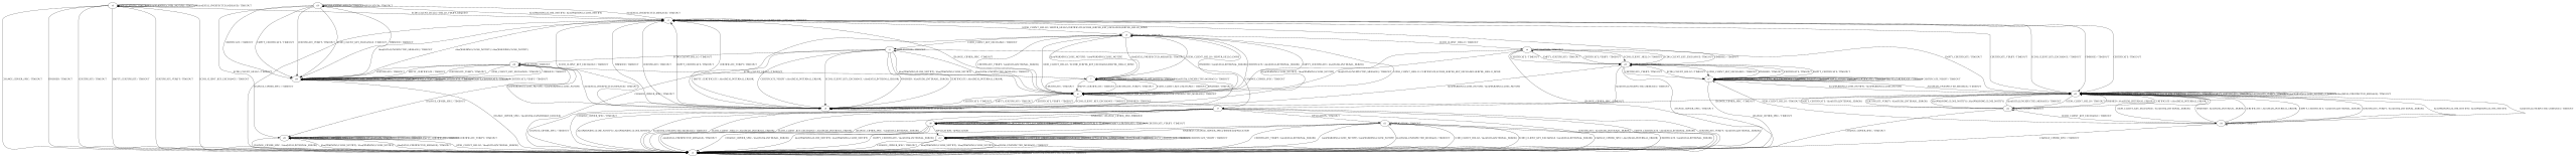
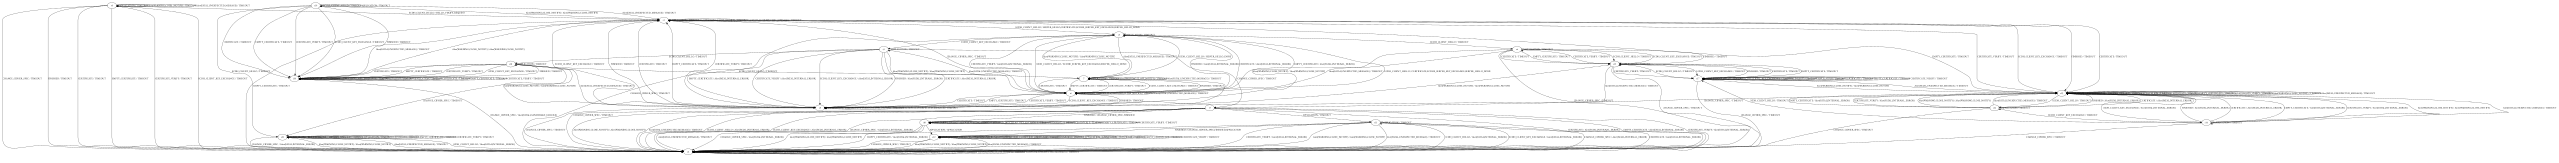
  digraph {
    fontname="EB Garamond"
    node [fontname="EB Garamond"]
    edge [fontname="EB Garamond"]
    n1 [label=s0]
    n2 [label=s1]
    n3 [label=s2]
    n4 [label=s3]
    n5 [label=s13]
    n6 [label=s4]
    n7 [label=s5]
    n8 [label=s6]
    n9 [label=s7]
    n10 [label=s14]
    n11 [label=s9]
    n12 [label=s15]
    n13 [label=s8]
    n14 [label=s18]
    n15 [label=s16]
    n16 [label=s17]
    n17 [label=s10]
    n18 [label=s11]
    n19 [label=s20]
    n20 [label=s21]
    n21 [label=s12]
    n22 [label=s19]
    n1 -> n1 [label="APPLICATION / TIMEOUT"]
    n1 -> n1 [label="Alert(WARNING,CLOSE_NOTIFY) / TIMEOUT"]
    n1 -> n1 [label="Alert(FATAL,UNEXPECTED_MESSAGE) / TIMEOUT"]
    n1 -> n2 [label="ECDH_CLIENT_HELLO / HELLO_VERIFY_REQUEST"]
    n1 -> n3 [label="ECDH_CLIENT_KEY_EXCHANGE / TIMEOUT"]
    n1 -> n3 [label="CHANGE_CIPHER_SPEC / TIMEOUT"]
    n1 -> n3 [label="FINISHED / TIMEOUT"]
    n1 -> n3 [label="CERTIFICATE / TIMEOUT"]
    n1 -> n3 [label="EMPTY_CERTIFICATE / TIMEOUT"]
    n1 -> n3 [label="CERTIFICATE_VERIFY / TIMEOUT"]
    n2 -> n2 [label="APPLICATION / TIMEOUT"]
    n2 -> n2 [label="Alert(WARNING,CLOSE_NOTIFY) / TIMEOUT"]
    n2 -> n2 [label="Alert(FATAL,UNEXPECTED_MESSAGE) / TIMEOUT"]
-   n2 -> n3 [label="CHANGE_CIPHER_SPEC / TIMEOUT"]
+   n2 -> n3 [label="EMPTY_CERTIFICATE / TIMEOUT"]
    n2 -> n4 [label="ECDH_CLIENT_HELLO / SERVER_HELLO,CERTIFICATE,ECDHE_SERVER_KEY_EXCHANGE,SERVER_HELLO_DONE"]
    n2 -> n5 [label="ECDH_CLIENT_KEY_EXCHANGE / TIMEOUT"]
    n2 -> n5 [label="FINISHED / TIMEOUT"]
    n2 -> n5 [label="CERTIFICATE / TIMEOUT"]
    n2 -> n5 [label="EMPTY_CERTIFICATE / TIMEOUT"]
    n2 -> n5 [label="CERTIFICATE_VERIFY / TIMEOUT"]
    n3 -> n3 [label="ECDH_CLIENT_HELLO / TIMEOUT"]
    n3 -> n3 [label="ECDH_CLIENT_KEY_EXCHANGE / TIMEOUT"]
    n3 -> n3 [label="CHANGE_CIPHER_SPEC / TIMEOUT"]
    n3 -> n3 [label="FINISHED / TIMEOUT"]
    n3 -> n3 [label="APPLICATION / TIMEOUT"]
    n3 -> n3 [label="CERTIFICATE / TIMEOUT"]
    n3 -> n3 [label="EMPTY_CERTIFICATE / TIMEOUT"]
    n3 -> n3 [label="CERTIFICATE_VERIFY / TIMEOUT"]
    n3 -> n3 [label="Alert(WARNING,CLOSE_NOTIFY) / TIMEOUT"]
    n3 -> n3 [label="Alert(FATAL,UNEXPECTED_MESSAGE) / TIMEOUT"]
    n4 -> n3 [label="CHANGE_CIPHER_SPEC / TIMEOUT"]
    n4 -> n4 [label="APPLICATION / TIMEOUT"]
    n4 -> n6 [label="ECDH_CLIENT_HELLO / TIMEOUT"]
    n4 -> n7 [label="ECDH_CLIENT_KEY_EXCHANGE / TIMEOUT"]
    n4 -> n8 [label="FINISHED / Alert(FATAL,INTERNAL_ERROR)"]
    n4 -> n8 [label="CERTIFICATE / Alert(FATAL,INTERNAL_ERROR)"]
    n4 -> n8 [label="EMPTY_CERTIFICATE / Alert(FATAL,INTERNAL_ERROR)"]
    n4 -> n8 [label="CERTIFICATE_VERIFY / Alert(FATAL,INTERNAL_ERROR)"]
    n4 -> n9 [label="Alert(WARNING,CLOSE_NOTIFY) / Alert(WARNING,CLOSE_NOTIFY)"]
    n4 -> n9 [label="Alert(FATAL,UNEXPECTED_MESSAGE) / TIMEOUT"]
    n5 -> n5 [label="ECDH_CLIENT_KEY_EXCHANGE / TIMEOUT"]
    n5 -> n5 [label="FINISHED / TIMEOUT"]
    n5 -> n5 [label="APPLICATION / TIMEOUT"]
    n5 -> n5 [label="CERTIFICATE / TIMEOUT"]
    n5 -> n5 [label="EMPTY_CERTIFICATE / TIMEOUT"]
    n5 -> n5 [label="CERTIFICATE_VERIFY / TIMEOUT"]
    n5 -> n5 [label="Alert(WARNING,CLOSE_NOTIFY) / TIMEOUT"]
    n5 -> n5 [label="Alert(FATAL,UNEXPECTED_MESSAGE) / TIMEOUT"]
    n5 -> n10 [label="ECDH_CLIENT_HELLO / TIMEOUT"]
    n5 -> n11 [label="CHANGE_CIPHER_SPEC / TIMEOUT"]
    n6 -> n3 [label="CHANGE_CIPHER_SPEC / TIMEOUT"]
    n6 -> n6 [label="APPLICATION / TIMEOUT"]
    n6 -> n8 [label="Alert(WARNING,CLOSE_NOTIFY) / Alert(WARNING,CLOSE_NOTIFY)"]
    n6 -> n8 [label="Alert(FATAL,UNEXPECTED_MESSAGE) / TIMEOUT"]
    n6 -> n12 [label="ECDH_CLIENT_HELLO / TIMEOUT"]
    n6 -> n12 [label="ECDH_CLIENT_KEY_EXCHANGE / TIMEOUT"]
    n6 -> n12 [label="FINISHED / TIMEOUT"]
    n6 -> n12 [label="CERTIFICATE / TIMEOUT"]
    n6 -> n12 [label="EMPTY_CERTIFICATE / TIMEOUT"]
    n6 -> n12 [label="CERTIFICATE_VERIFY / TIMEOUT"]
    n7 -> n7 [label="APPLICATION / TIMEOUT"]
    n7 -> n8 [label="Alert(WARNING,CLOSE_NOTIFY) / Alert(WARNING,CLOSE_NOTIFY)"]
    n7 -> n8 [label="Alert(FATAL,UNEXPECTED_MESSAGE) / TIMEOUT"]
    n7 -> n11 [label="CHANGE_CIPHER_SPEC / TIMEOUT"]
    n7 -> n13 [label="ECDH_CLIENT_KEY_EXCHANGE / Alert(FATAL,INTERNAL_ERROR)"]
    n7 -> n13 [label="FINISHED / Alert(FATAL,INTERNAL_ERROR)"]
    n7 -> n13 [label="CERTIFICATE / Alert(FATAL,INTERNAL_ERROR)"]
    n7 -> n13 [label="EMPTY_CERTIFICATE / Alert(FATAL,INTERNAL_ERROR)"]
    n7 -> n13 [label="CERTIFICATE_VERIFY / Alert(FATAL,INTERNAL_ERROR)"]
    n7 -> n14 [label="ECDH_CLIENT_HELLO / TIMEOUT"]
    n8 -> n2 [label="CHANGE_CIPHER_SPEC / TIMEOUT"]
    n8 -> n4 [label="ECDH_CLIENT_HELLO / ECDHE_SERVER_KEY_EXCHANGE,SERVER_HELLO_DONE"]
    n8 -> n8 [label="APPLICATION / TIMEOUT"]
    n8 -> n8 [label="Alert(WARNING,CLOSE_NOTIFY) / TIMEOUT"]
    n8 -> n8 [label="Alert(FATAL,UNEXPECTED_MESSAGE) / TIMEOUT"]
    n8 -> n13 [label="ECDH_CLIENT_KEY_EXCHANGE / TIMEOUT"]
    n8 -> n13 [label="FINISHED / TIMEOUT"]
    n8 -> n13 [label="CERTIFICATE / TIMEOUT"]
    n8 -> n13 [label="EMPTY_CERTIFICATE / TIMEOUT"]
    n8 -> n13 [label="CERTIFICATE_VERIFY / TIMEOUT"]
    n9 -> n3 [label="CHANGE_CIPHER_SPEC / TIMEOUT"]
    n9 -> n4 [label="ECDH_CLIENT_HELLO / SERVER_HELLO_DONE"]
    n9 -> n8 [label="ECDH_CLIENT_KEY_EXCHANGE / TIMEOUT"]
    n9 -> n8 [label="FINISHED / TIMEOUT"]
    n9 -> n8 [label="CERTIFICATE / TIMEOUT"]
    n9 -> n8 [label="EMPTY_CERTIFICATE / TIMEOUT"]
    n9 -> n8 [label="CERTIFICATE_VERIFY / TIMEOUT"]
    n9 -> n9 [label="APPLICATION / TIMEOUT"]
    n9 -> n9 [label="Alert(WARNING,CLOSE_NOTIFY) / TIMEOUT"]
    n9 -> n9 [label="Alert(FATAL,UNEXPECTED_MESSAGE) / TIMEOUT"]
    n10 -> n3 [label="CHANGE_CIPHER_SPEC / TIMEOUT"]
    n10 -> n5 [label="FINISHED / Alert(FATAL,INTERNAL_ERROR)"]
    n10 -> n5 [label="CERTIFICATE / Alert(FATAL,INTERNAL_ERROR)"]
    n10 -> n5 [label="EMPTY_CERTIFICATE / Alert(FATAL,INTERNAL_ERROR)"]
    n10 -> n5 [label="CERTIFICATE_VERIFY / Alert(FATAL,INTERNAL_ERROR)"]
    n10 -> n5 [label="Alert(WARNING,CLOSE_NOTIFY) / Alert(WARNING,CLOSE_NOTIFY)"]
    n10 -> n5 [label="Alert(FATAL,UNEXPECTED_MESSAGE) / TIMEOUT"]
    n10 -> n10 [label="APPLICATION / TIMEOUT"]
    n10 -> n15 [label="ECDH_CLIENT_KEY_EXCHANGE / TIMEOUT"]
    n11 -> n3 [label="ECDH_CLIENT_HELLO / Alert(FATAL,INTERNAL_ERROR)"]
    n11 -> n3 [label="ECDH_CLIENT_KEY_EXCHANGE / Alert(FATAL,INTERNAL_ERROR)"]
    n11 -> n3 [label="CHANGE_CIPHER_SPEC / Alert(FATAL,INTERNAL_ERROR)"]
    n11 -> n3 [label="CERTIFICATE / Alert(FATAL,INTERNAL_ERROR)"]
    n11 -> n3 [label="EMPTY_CERTIFICATE / Alert(FATAL,INTERNAL_ERROR)"]
    n11 -> n3 [label="CERTIFICATE_VERIFY / Alert(FATAL,INTERNAL_ERROR)"]
    n11 -> n3 [label="Alert(WARNING,CLOSE_NOTIFY) / Alert(WARNING,CLOSE_NOTIFY)"]
    n11 -> n3 [label="Alert(FATAL,UNEXPECTED_MESSAGE) / TIMEOUT"]
    n11 -> n17 [label="FINISHED / CHANGE_CIPHER_SPEC,FINISHED"]
    n11 -> n18 [label="APPLICATION / TIMEOUT"]
    n12 -> n3 [label="CHANGE_CIPHER_SPEC / TIMEOUT"]
    n12 -> n12 [label="APPLICATION / TIMEOUT"]
    n12 -> n13 [label="Alert(WARNING,CLOSE_NOTIFY) / Alert(WARNING,CLOSE_NOTIFY)"]
    n12 -> n13 [label="Alert(FATAL,UNEXPECTED_MESSAGE) / TIMEOUT"]
    n12 -> n16 [label="ECDH_CLIENT_HELLO / TIMEOUT"]
    n12 -> n16 [label="ECDH_CLIENT_KEY_EXCHANGE / TIMEOUT"]
    n12 -> n16 [label="FINISHED / TIMEOUT"]
    n12 -> n16 [label="CERTIFICATE / TIMEOUT"]
    n12 -> n16 [label="EMPTY_CERTIFICATE / TIMEOUT"]
    n12 -> n16 [label="CERTIFICATE_VERIFY / TIMEOUT"]
    n13 -> n2 [label="ECDH_CLIENT_KEY_EXCHANGE / TIMEOUT"]
    n13 -> n2 [label="FINISHED / TIMEOUT"]
    n13 -> n2 [label="CERTIFICATE / TIMEOUT"]
    n13 -> n2 [label="EMPTY_CERTIFICATE / TIMEOUT"]
    n13 -> n2 [label="CERTIFICATE_VERIFY / TIMEOUT"]
    n13 -> n3 [label="CHANGE_CIPHER_SPEC / TIMEOUT"]
    n13 -> n4 [label="ECDH_CLIENT_HELLO / CERTIFICATE,ECDHE_SERVER_KEY_EXCHANGE,SERVER_HELLO_DONE"]
    n13 -> n13 [label="APPLICATION / TIMEOUT"]
    n13 -> n13 [label="Alert(WARNING,CLOSE_NOTIFY) / TIMEOUT"]
    n13 -> n13 [label="Alert(FATAL,UNEXPECTED_MESSAGE) / TIMEOUT"]
    n14 -> n9 [label="ECDH_CLIENT_HELLO / TIMEOUT"]
    n14 -> n13 [label="Alert(WARNING,CLOSE_NOTIFY) / Alert(WARNING,CLOSE_NOTIFY)"]
    n14 -> n13 [label="Alert(FATAL,UNEXPECTED_MESSAGE) / TIMEOUT"]
    n14 -> n14 [label="APPLICATION / TIMEOUT"]
    n14 -> n19 [label="ECDH_CLIENT_KEY_EXCHANGE / TIMEOUT"]
    n14 -> n19 [label="FINISHED / TIMEOUT"]
    n14 -> n19 [label="CERTIFICATE / TIMEOUT"]
    n14 -> n19 [label="EMPTY_CERTIFICATE / TIMEOUT"]
    n14 -> n19 [label="CERTIFICATE_VERIFY / TIMEOUT"]
    n14 -> n20 [label="CHANGE_CIPHER_SPEC / TIMEOUT"]
    n15 -> n3 [label="CHANGE_CIPHER_SPEC / TIMEOUT"]
    n15 -> n5 [label="ECDH_CLIENT_KEY_EXCHANGE / Alert(FATAL,INTERNAL_ERROR)"]
    n15 -> n5 [label="FINISHED / Alert(FATAL,INTERNAL_ERROR)"]
    n15 -> n5 [label="CERTIFICATE / Alert(FATAL,INTERNAL_ERROR)"]
    n15 -> n5 [label="EMPTY_CERTIFICATE / Alert(FATAL,INTERNAL_ERROR)"]
    n15 -> n5 [label="CERTIFICATE_VERIFY / Alert(FATAL,INTERNAL_ERROR)"]
    n15 -> n5 [label="Alert(WARNING,CLOSE_NOTIFY) / Alert(WARNING,CLOSE_NOTIFY)"]
    n15 -> n5 [label="Alert(FATAL,UNEXPECTED_MESSAGE) / TIMEOUT"]
    n15 -> n15 [label="APPLICATION / TIMEOUT"]
    n15 -> n16 [label="ECDH_CLIENT_HELLO / TIMEOUT"]
    n16 -> n3 [label="CHANGE_CIPHER_SPEC / TIMEOUT"]
    n16 -> n5 [label="Alert(WARNING,CLOSE_NOTIFY) / Alert(WARNING,CLOSE_NOTIFY)"]
    n16 -> n5 [label="Alert(FATAL,UNEXPECTED_MESSAGE) / TIMEOUT"]
    n16 -> n16 [label="ECDH_CLIENT_HELLO / TIMEOUT"]
    n16 -> n16 [label="ECDH_CLIENT_KEY_EXCHANGE / TIMEOUT"]
    n16 -> n16 [label="FINISHED / TIMEOUT"]
    n16 -> n16 [label="APPLICATION / TIMEOUT"]
    n16 -> n16 [label="CERTIFICATE / TIMEOUT"]
    n16 -> n16 [label="EMPTY_CERTIFICATE / TIMEOUT"]
    n16 -> n16 [label="CERTIFICATE_VERIFY / TIMEOUT"]
    n17 -> n3 [label="CHANGE_CIPHER_SPEC / Alert(FATAL,INTERNAL_ERROR)"]
    n17 -> n3 [label="Alert(WARNING,CLOSE_NOTIFY) / Alert(WARNING,CLOSE_NOTIFY)"]
    n17 -> n3 [label="Alert(FATAL,UNEXPECTED_MESSAGE) / TIMEOUT"]
    n17 -> n17 [label="ECDH_CLIENT_HELLO / Alert(WARNING,NO_RENEGOTIATION)"]
    n17 -> n17 [label="ECDH_CLIENT_KEY_EXCHANGE / TIMEOUT"]
    n17 -> n17 [label="FINISHED / TIMEOUT"]
    n17 -> n17 [label="CERTIFICATE / TIMEOUT"]
    n17 -> n17 [label="EMPTY_CERTIFICATE / TIMEOUT"]
    n17 -> n17 [label="CERTIFICATE_VERIFY / TIMEOUT"]
    n17 -> n21 [label="APPLICATION / APPLICATION"]
    n18 -> n3 [label="ECDH_CLIENT_HELLO / Alert(FATAL,INTERNAL_ERROR)"]
    n18 -> n3 [label="ECDH_CLIENT_KEY_EXCHANGE / Alert(FATAL,INTERNAL_ERROR)"]
    n18 -> n3 [label="CHANGE_CIPHER_SPEC / Alert(FATAL,INTERNAL_ERROR)"]
    n18 -> n3 [label="CERTIFICATE / Alert(FATAL,INTERNAL_ERROR)"]
    n18 -> n3 [label="EMPTY_CERTIFICATE / Alert(FATAL,INTERNAL_ERROR)"]
    n18 -> n3 [label="CERTIFICATE_VERIFY / Alert(FATAL,INTERNAL_ERROR)"]
    n18 -> n3 [label="Alert(WARNING,CLOSE_NOTIFY) / Alert(WARNING,CLOSE_NOTIFY)"]
    n18 -> n3 [label="Alert(FATAL,UNEXPECTED_MESSAGE) / TIMEOUT"]
    n18 -> n18 [label="APPLICATION / TIMEOUT"]
    n18 -> n21 [label="FINISHED / CHANGE_CIPHER_SPEC,FINISHED,APPLICATION"]
    n19 -> n2 [label="Alert(WARNING,CLOSE_NOTIFY) / Alert(WARNING,CLOSE_NOTIFY)"]
    n19 -> n2 [label="Alert(FATAL,UNEXPECTED_MESSAGE) / TIMEOUT"]
    n19 -> n3 [label="CHANGE_CIPHER_SPEC / Alert(FATAL,HANDSHAKE_FAILURE)"]
    n19 -> n19 [label="ECDH_CLIENT_HELLO / TIMEOUT"]
    n19 -> n19 [label="ECDH_CLIENT_KEY_EXCHANGE / TIMEOUT"]
    n19 -> n19 [label="FINISHED / TIMEOUT"]
    n19 -> n19 [label="APPLICATION / TIMEOUT"]
    n19 -> n19 [label="CERTIFICATE / TIMEOUT"]
    n19 -> n19 [label="EMPTY_CERTIFICATE / TIMEOUT"]
    n19 -> n19 [label="CERTIFICATE_VERIFY / TIMEOUT"]
    n20 -> n3 [label="ECDH_CLIENT_HELLO / Alert(FATAL,INTERNAL_ERROR)"]
    n20 -> n3 [label="CHANGE_CIPHER_SPEC / Alert(FATAL,INTERNAL_ERROR)"]
    n20 -> n3 [label="Alert(WARNING,CLOSE_NOTIFY) / Alert(WARNING,CLOSE_NOTIFY)"]
    n20 -> n3 [label="Alert(FATAL,UNEXPECTED_MESSAGE) / TIMEOUT"]
    n20 -> n20 [label="ECDH_CLIENT_KEY_EXCHANGE / TIMEOUT"]
    n20 -> n20 [label="FINISHED / TIMEOUT"]
    n20 -> n20 [label="APPLICATION / TIMEOUT"]
    n20 -> n20 [label="CERTIFICATE / TIMEOUT"]
    n20 -> n20 [label="EMPTY_CERTIFICATE / TIMEOUT"]
    n20 -> n20 [label="CERTIFICATE_VERIFY / TIMEOUT"]
    n21 -> n3 [label="CHANGE_CIPHER_SPEC / TIMEOUT"]
    n21 -> n3 [label="Alert(WARNING,CLOSE_NOTIFY) / Alert(WARNING,CLOSE_NOTIFY)"]
    n21 -> n3 [label="Alert(FATAL,UNEXPECTED_MESSAGE) / TIMEOUT"]
    n21 -> n21 [label="ECDH_CLIENT_HELLO / Alert(WARNING,NO_RENEGOTIATION)"]
    n21 -> n21 [label="ECDH_CLIENT_KEY_EXCHANGE / TIMEOUT"]
    n21 -> n21 [label="FINISHED / TIMEOUT"]
    n21 -> n21 [label="APPLICATION / APPLICATION"]
    n21 -> n21 [label="CERTIFICATE / TIMEOUT"]
    n21 -> n21 [label="EMPTY_CERTIFICATE / TIMEOUT"]
    n21 -> n21 [label="CERTIFICATE_VERIFY / TIMEOUT"]
    n22 -> n2 [label="Alert(WARNING,CLOSE_NOTIFY) / Alert(WARNING,CLOSE_NOTIFY)"]
    n22 -> n2 [label="Alert(FATAL,UNEXPECTED_MESSAGE) / TIMEOUT"]
    n22 -> n19 [label="ECDH_CLIENT_KEY_EXCHANGE / TIMEOUT"]
    n22 -> n19 [label="FINISHED / TIMEOUT"]
    n22 -> n19 [label="CERTIFICATE / TIMEOUT"]
    n22 -> n19 [label="EMPTY_CERTIFICATE / TIMEOUT"]
    n22 -> n19 [label="CERTIFICATE_VERIFY / TIMEOUT"]
    n22 -> n20 [label="ECDH_CLIENT_HELLO / TIMEOUT"]
    n22 -> n22 [label="ECDH_CLIENT_HELLO / TIMEOUT"]
    n22 -> n22 [label="APPLICATION / TIMEOUT"]
  }
